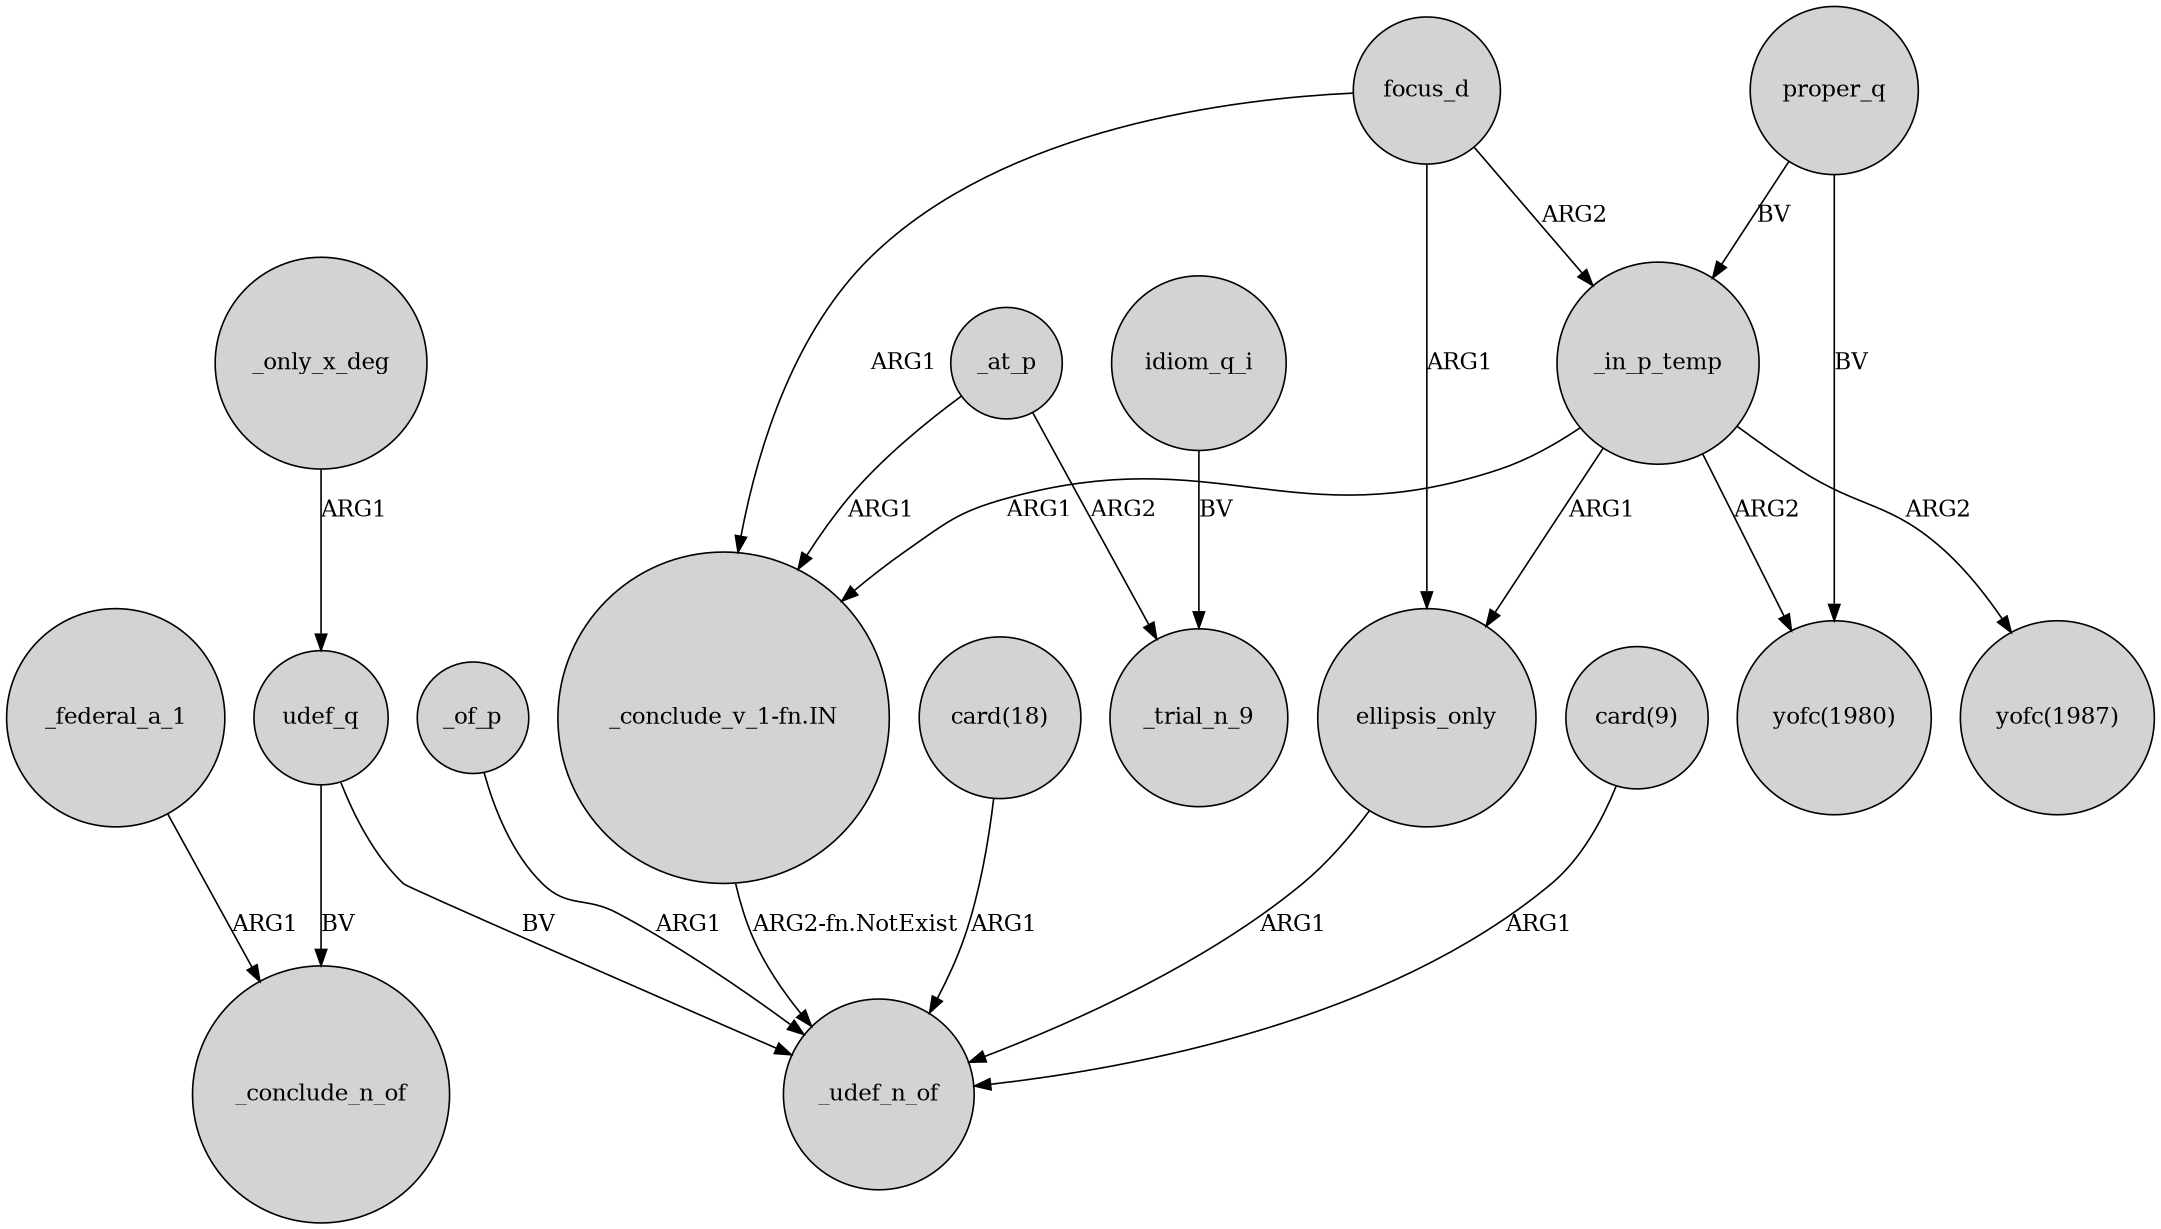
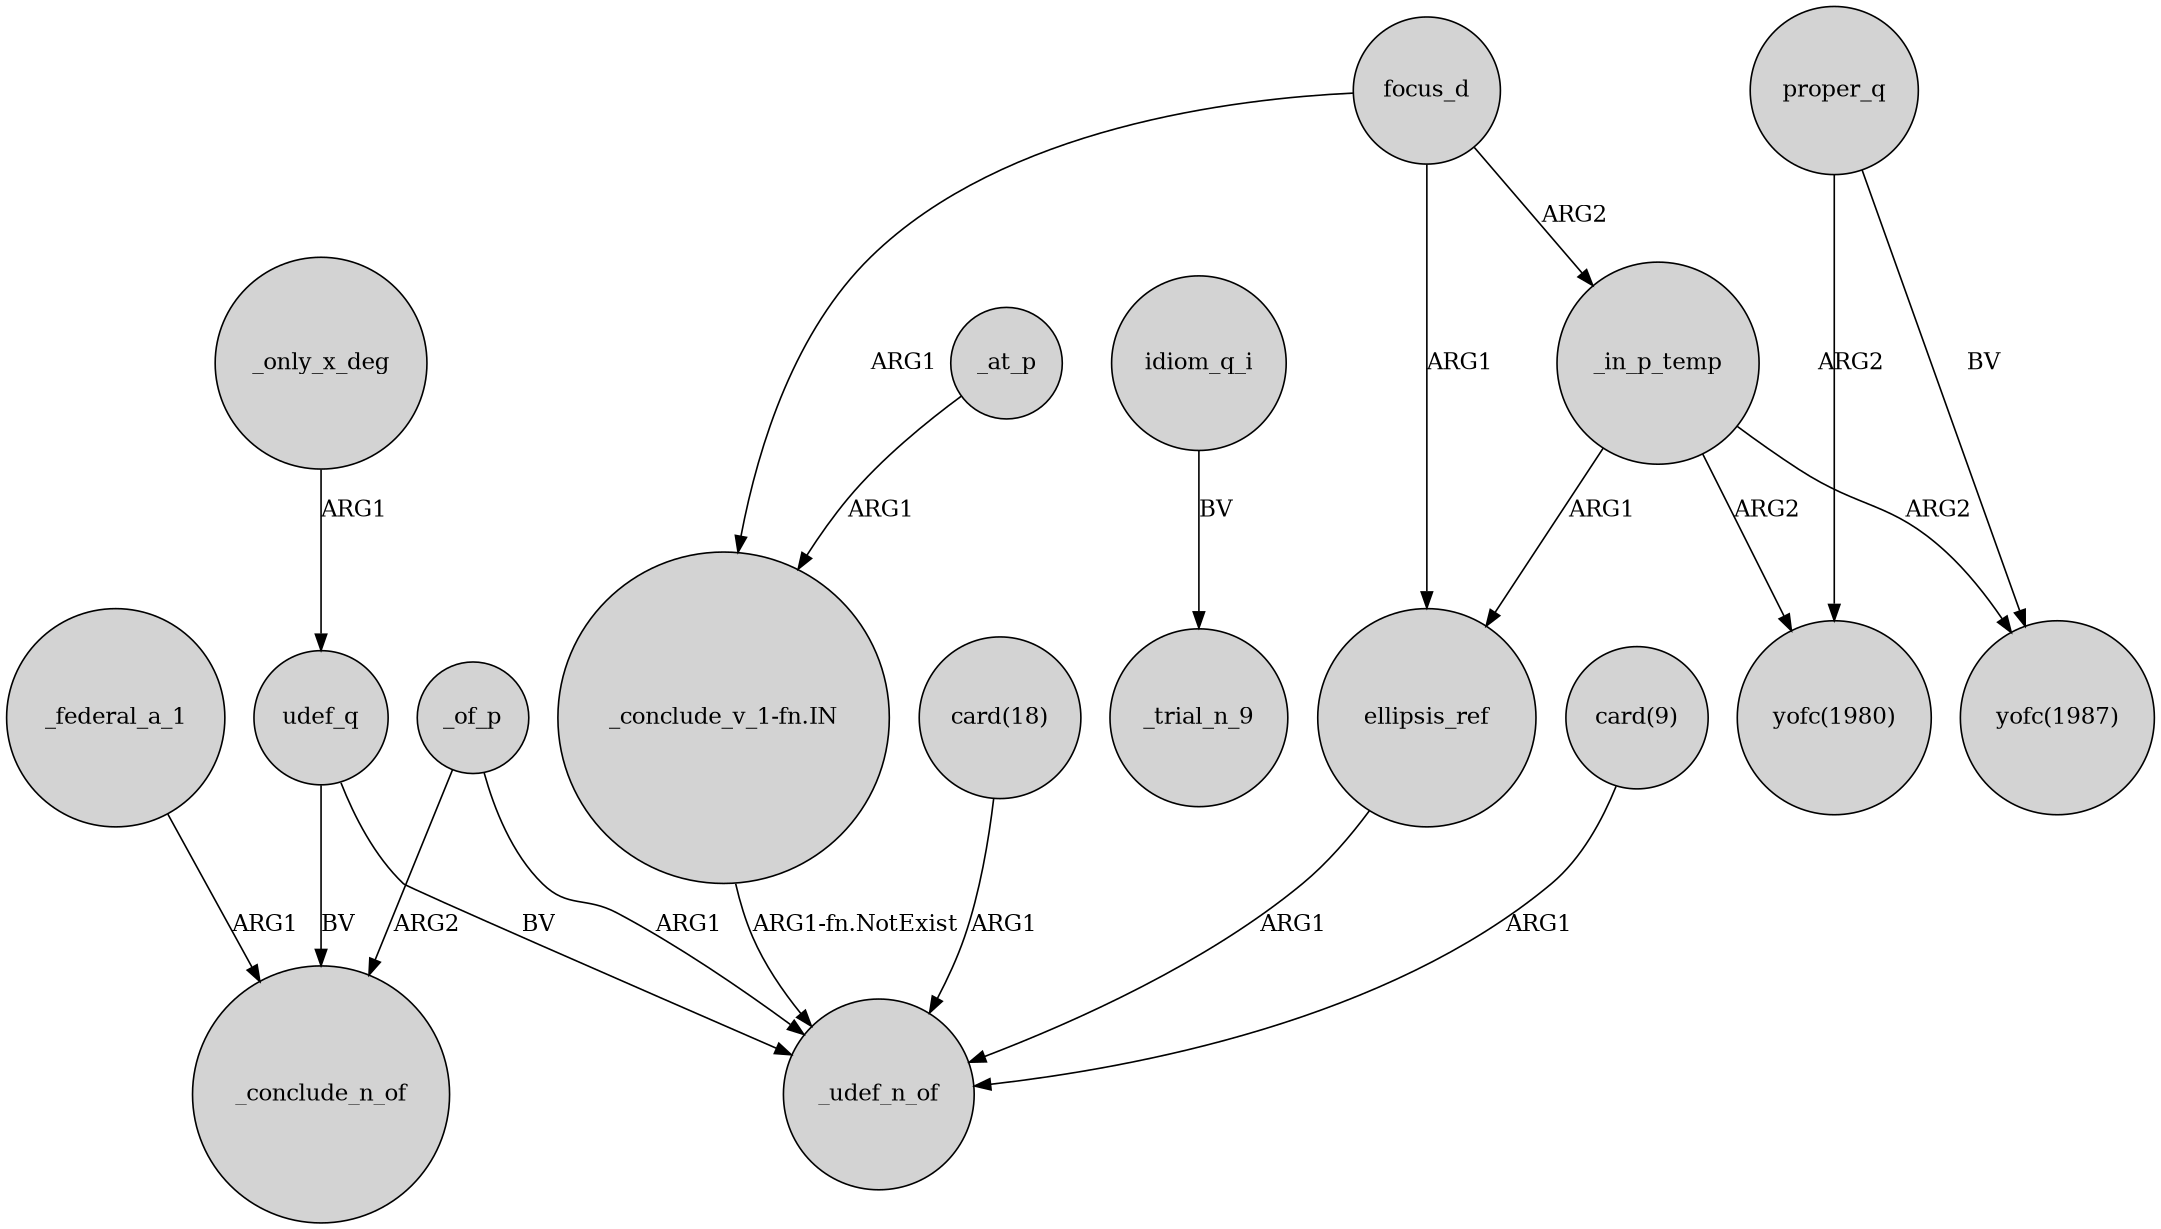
  digraph {
    node [shape=circle style=filled]
    _only_x_deg
    udef_q
    n3 [label=_conclude_n_of]
    n4 [label=_udef_n_of]
    _of_p
    _in_p_temp
    "yofc(1987)"
    "yofc(1980)"
    "_conclude_v_1-fn.IN"
-   ellipsis_ref [label=ellipsis_only]
+   ellipsis_ref
    "card(9)"
    focus_d
    "card(18)"
    n14 [label=_trial_n_9]
    idiom_q_i
    _at_p
    _federal_a_1
    proper_q
    _only_x_deg -> udef_q [label=ARG1]
    udef_q -> n3 [label=BV]
    udef_q -> n4 [label=BV]
+   _of_p -> n3 [label=ARG2]
    _of_p -> n4 [label=ARG1]
    _in_p_temp -> "yofc(1987)" [label=ARG2]
    _in_p_temp -> "yofc(1980)" [label=ARG2]
-   _in_p_temp -> "_conclude_v_1-fn.IN" [label=ARG1]
    _in_p_temp -> ellipsis_ref [label=ARG1]
-   "_conclude_v_1-fn.IN" -> n4 [label="ARG2-fn.NotExist"]
+   "_conclude_v_1-fn.IN" -> n4 [label="ARG1-fn.NotExist"]
    ellipsis_ref -> n4 [label=ARG1]
    "card(9)" -> n4 [label=ARG1]
    focus_d -> _in_p_temp [label=ARG2]
    focus_d -> "_conclude_v_1-fn.IN" [label=ARG1]
    focus_d -> ellipsis_ref [label=ARG1]
    "card(18)" -> n4 [label=ARG1]
    idiom_q_i -> n14 [label=BV]
    _at_p -> "_conclude_v_1-fn.IN" [label=ARG1]
-   _at_p -> n14 [label=ARG2]
    _federal_a_1 -> n3 [label=ARG1]
-   proper_q -> _in_p_temp [label=BV]
-   proper_q -> "yofc(1980)" [label=BV]
+   proper_q -> "yofc(1987)" [label=BV]
+   proper_q -> "yofc(1980)" [label=ARG2]
  }
